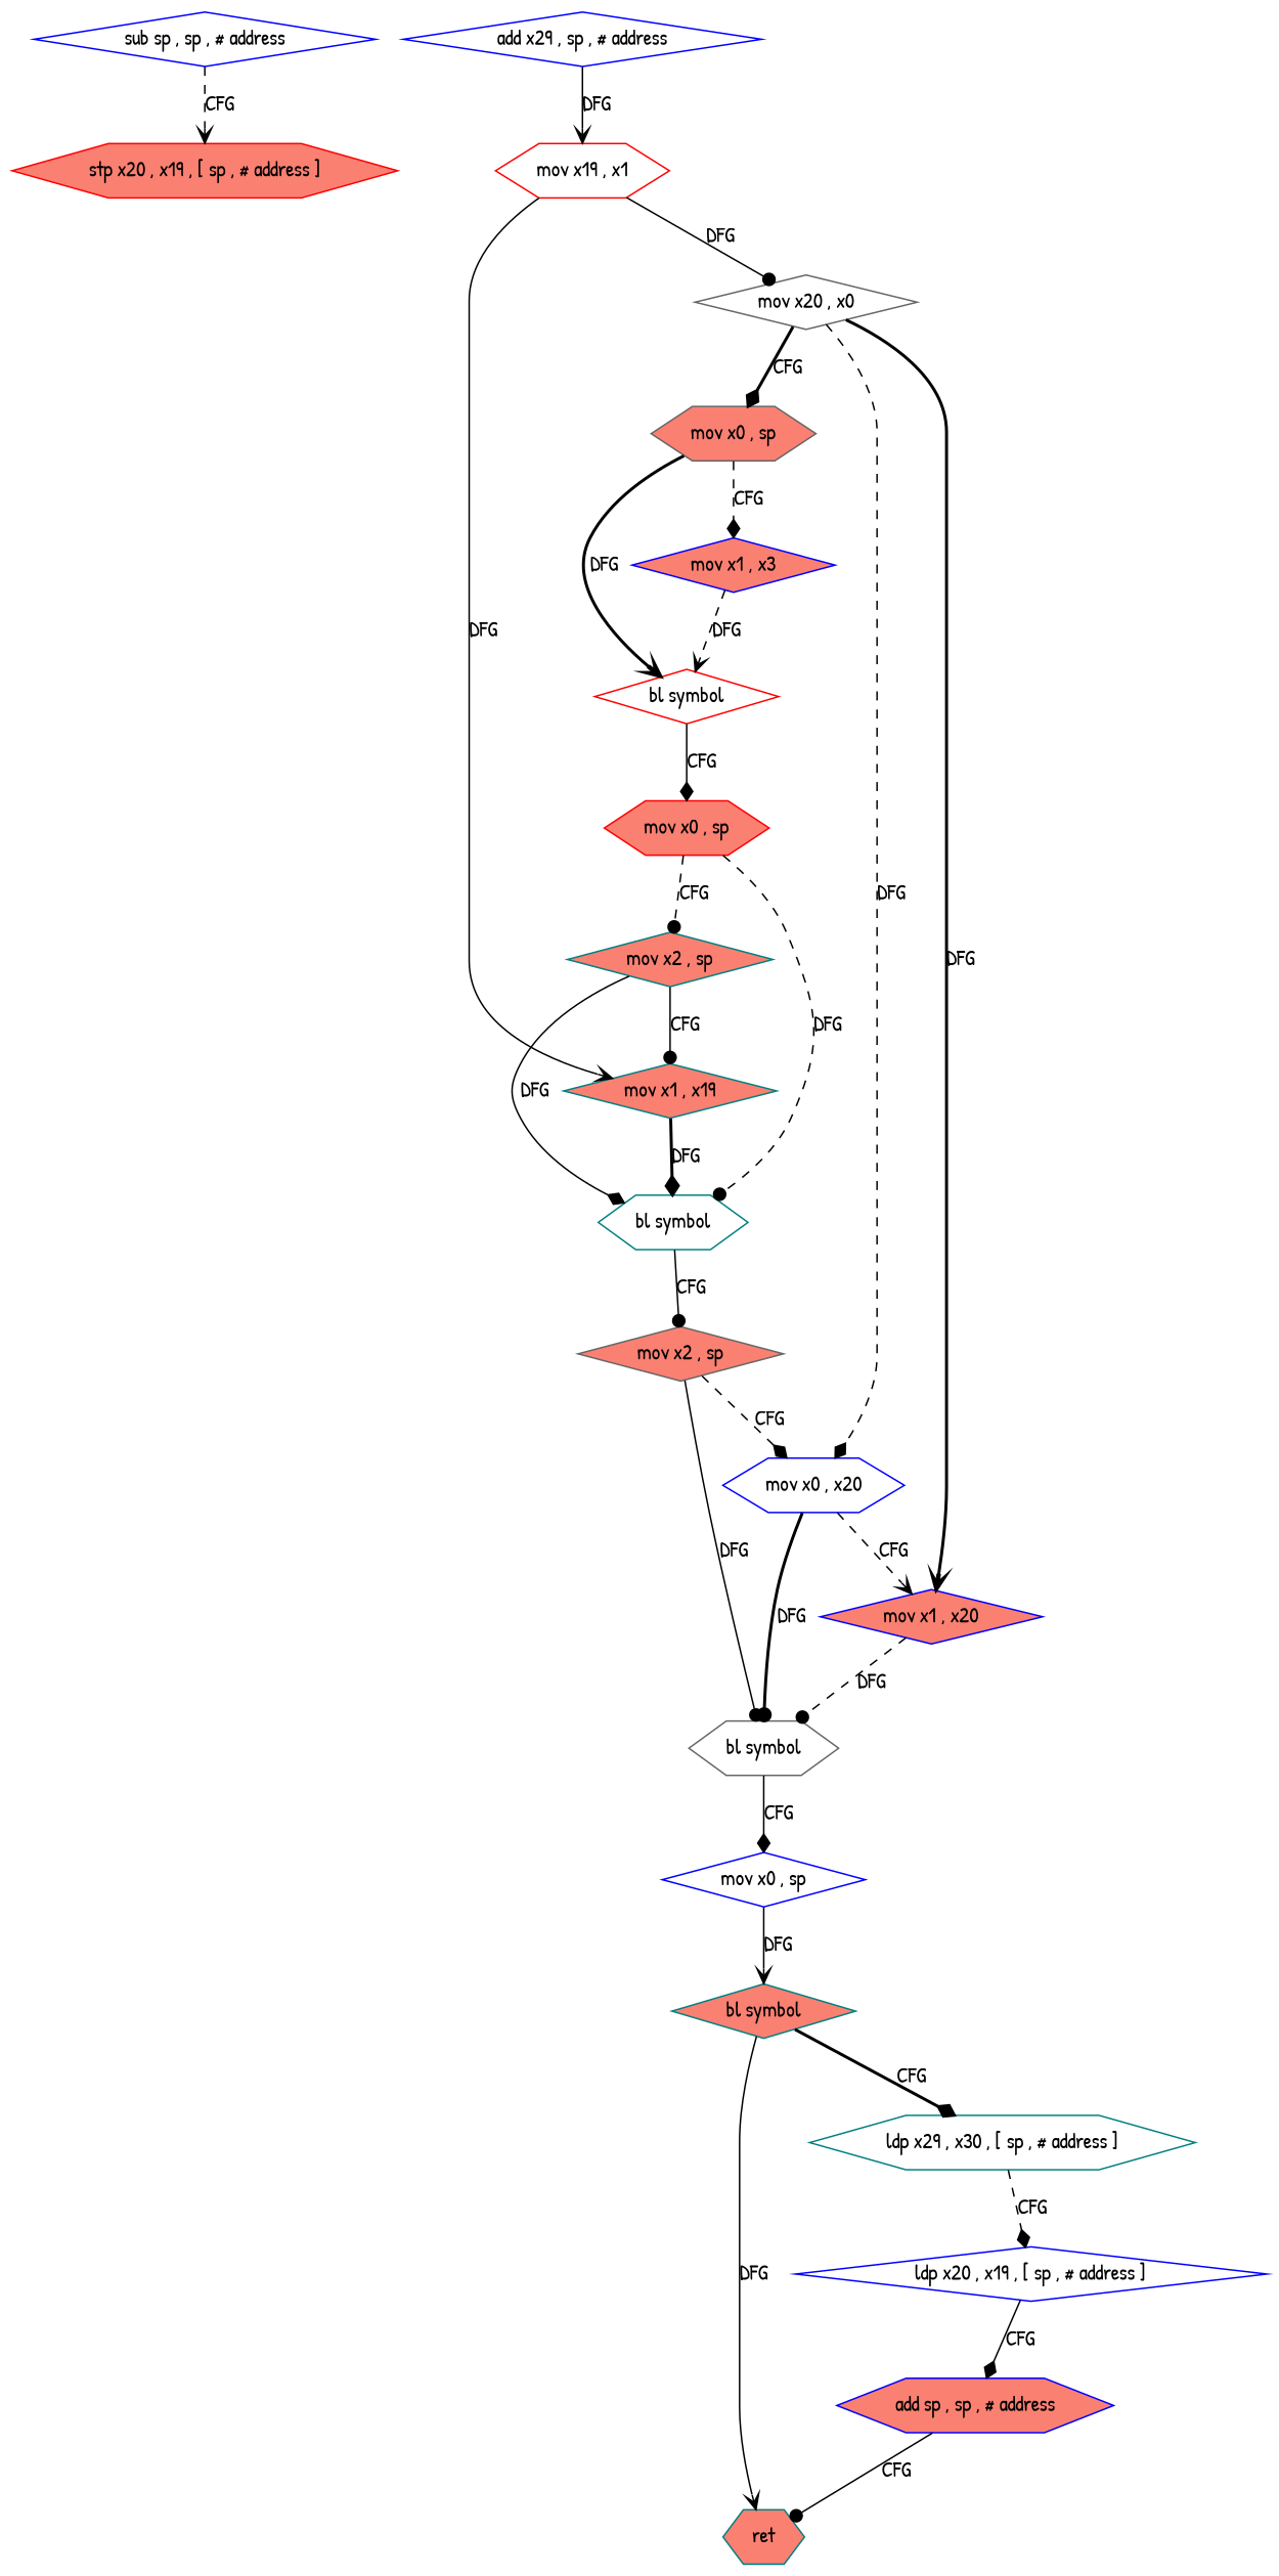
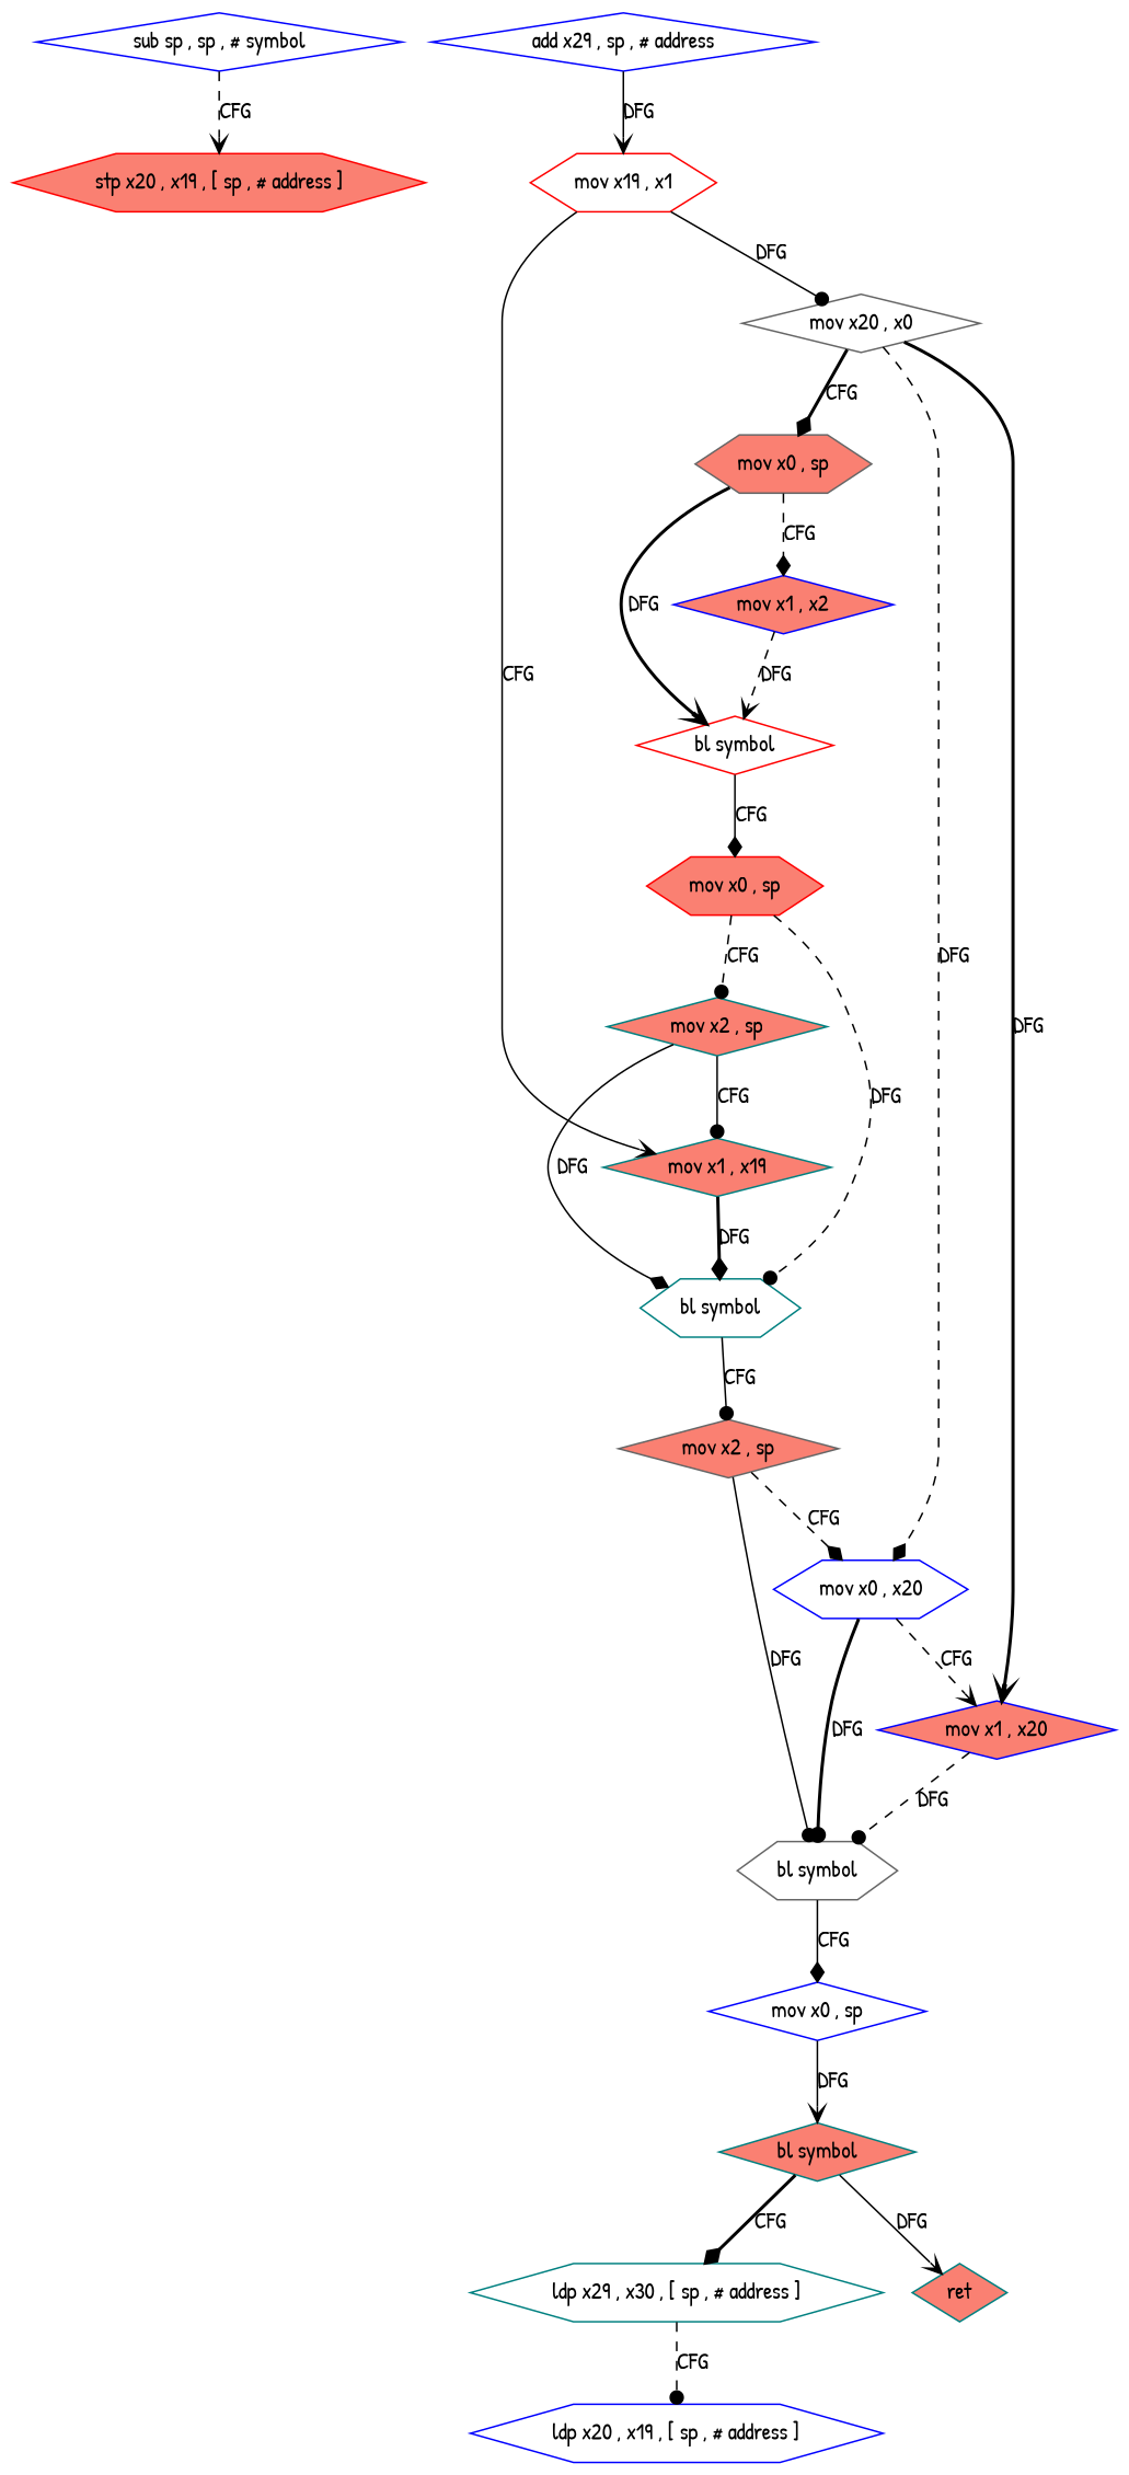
  digraph {
    fontname="Patrick Hand"
    node [color=blue fillcolor=white fontname="Patrick Hand" shape=diamond style=filled]
    edge [arrowhead=dot fontname="Patrick Hand" style=solid]
-   n1 [label="sub sp , sp , # address"]
+   n1 [label="sub sp , sp , # symbol"]
    n2 [color=red fillcolor=salmon label="stp x20 , x19 , [ sp , # address ]" shape=hexagon]
    n3 [label="add x29 , sp , # address"]
    n4 [color=red label="mov x19 , x1" shape=hexagon]
    n5 [color=gray40 label="mov x20 , x0"]
    n6 [color=teal fillcolor=salmon label="mov x1 , x19"]
    n7 [color=gray40 fillcolor=salmon label="mov x0 , sp" shape=hexagon]
    n8 [label="mov x0 , x20" shape=hexagon]
    n9 [fillcolor=salmon label="mov x1 , x20"]
    n10 [color=teal label="bl symbol" shape=hexagon]
-   n11 [fillcolor=salmon label="mov x1 , x3"]
+   n11 [fillcolor=salmon label="mov x1 , x2"]
    n12 [color=red label="bl symbol"]
    n13 [color=gray40 label="bl symbol" shape=hexagon]
    n14 [color=red fillcolor=salmon label="mov x0 , sp" shape=hexagon]
    n15 [color=teal fillcolor=salmon label="mov x2 , sp"]
    n16 [color=gray40 fillcolor=salmon label="mov x2 , sp"]
    n17 [label="mov x0 , sp"]
    n18 [color=teal fillcolor=salmon label="bl symbol"]
    n19 [color=teal label="ldp x29 , x30 , [ sp , # address ]" shape=hexagon]
-   n20 [color=teal fillcolor=salmon label=ret shape=hexagon]
-   n21 [label="ldp x20 , x19 , [ sp , # address ]"]
-   n22 [fillcolor=salmon label="add sp , sp , # address" shape=hexagon]
+   n20 [color=teal fillcolor=salmon label=ret]
+   n21 [label="ldp x20 , x19 , [ sp , # address ]" shape=hexagon]
    n1 -> n2 [arrowhead=vee label=CFG style=dashed]
    n3 -> n4 [arrowhead=vee label=DFG]
    n4 -> n5 [label=DFG]
-   n4 -> n6 [arrowhead=vee label=DFG]
+   n4 -> n6 [arrowhead=vee label=CFG]
    n5 -> n7 [arrowhead=diamond label=CFG style=bold]
    n5 -> n8 [arrowhead=diamond label=DFG style=dashed]
    n5 -> n9 [arrowhead=vee label=DFG style=bold]
    n6 -> n10 [arrowhead=diamond label=DFG style=bold]
    n7 -> n11 [arrowhead=diamond label=CFG style=dashed]
    n7 -> n12 [arrowhead=vee label=DFG style=bold]
    n8 -> n9 [arrowhead=vee label=CFG style=dashed]
    n8 -> n13 [label=DFG style=bold]
    n9 -> n13 [label=DFG style=dashed]
    n10 -> n16 [label=CFG]
    n11 -> n12 [arrowhead=vee label=DFG style=dashed]
    n12 -> n14 [arrowhead=diamond label=CFG]
    n13 -> n17 [arrowhead=diamond label=CFG]
    n14 -> n10 [label=DFG style=dashed]
    n14 -> n15 [label=CFG style=dashed]
    n15 -> n6 [label=CFG]
    n15 -> n10 [arrowhead=diamond label=DFG]
    n16 -> n8 [arrowhead=diamond label=CFG style=dashed]
    n16 -> n13 [label=DFG]
    n17 -> n18 [arrowhead=vee label=DFG]
    n18 -> n19 [arrowhead=diamond label=CFG style=bold]
    n18 -> n20 [arrowhead=vee label=DFG]
-   n19 -> n21 [arrowhead=diamond label=CFG style=dashed]
-   n21 -> n22 [arrowhead=diamond label=CFG]
-   n22 -> n20 [label=CFG]
+   n19 -> n21 [label=CFG style=dashed]
  }
